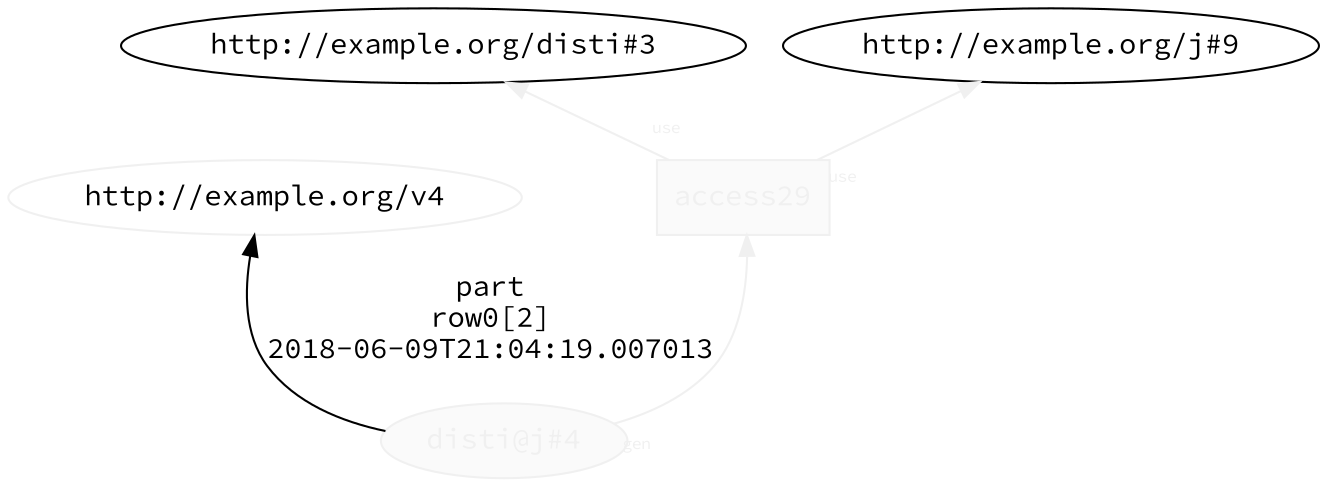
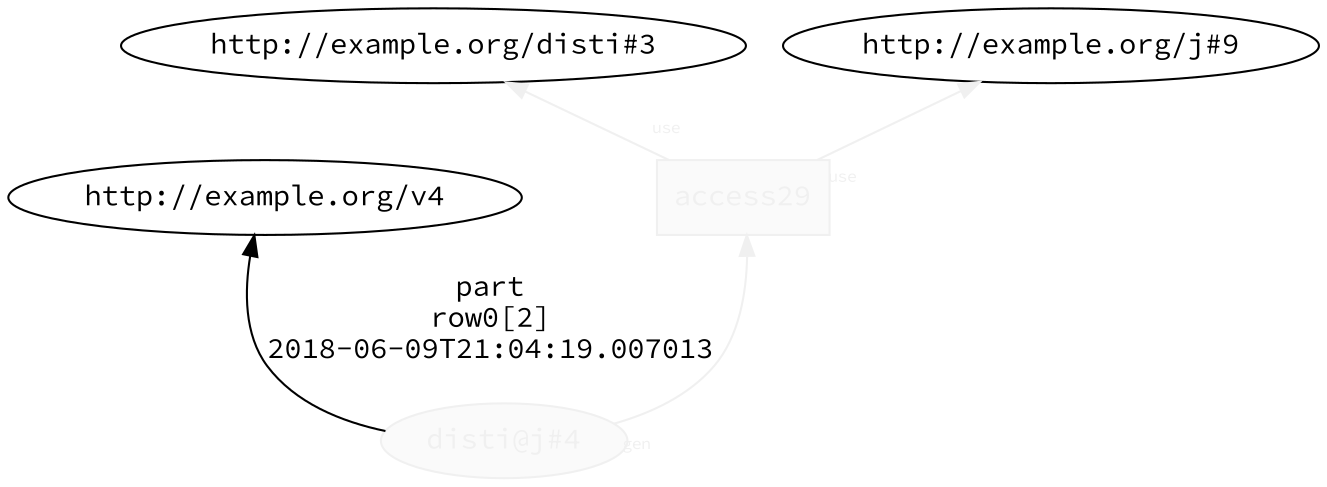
  digraph {
    rankdir=BT
    fontname="Source Code Pro"
    node [fontname="Source Code Pro"]
    edge [rotation=20 fontname="Source Code Pro" color="#F0F0F0" fontcolor="#F0F0F0" labelangle=60.0 labeldistance=1.5 labelfontsize=8 taillabel=use]
    n1 [color="#F0F0F0" fillcolor="#FAFAFA" fontcolor="#F0F0F0" label="disti@j#4" style=filled]
-   "http://example.org/v4" [color="#F0F0F0"]
+   "http://example.org/v4"
    n3 [color="#F0F0F0" fillcolor="#FAFAFA" fontcolor="#F0F0F0" label=access29 shape=polygon sides=4 style=filled]
    "http://example.org/disti#3"
    "http://example.org/j#9"
    n1 -> "http://example.org/v4" [angle=60.0 distance=1.5 fontsize=14 label="part\nrow0[2]\n2018-06-09T21:04:19.007013" style=solid color="" fontcolor="" labelangle="" labeldistance="" labelfontsize="" taillabel=""]
    n1 -> n3 [taillabel=gen]
    n3 -> "http://example.org/disti#3"
    n3 -> "http://example.org/j#9"
  }
